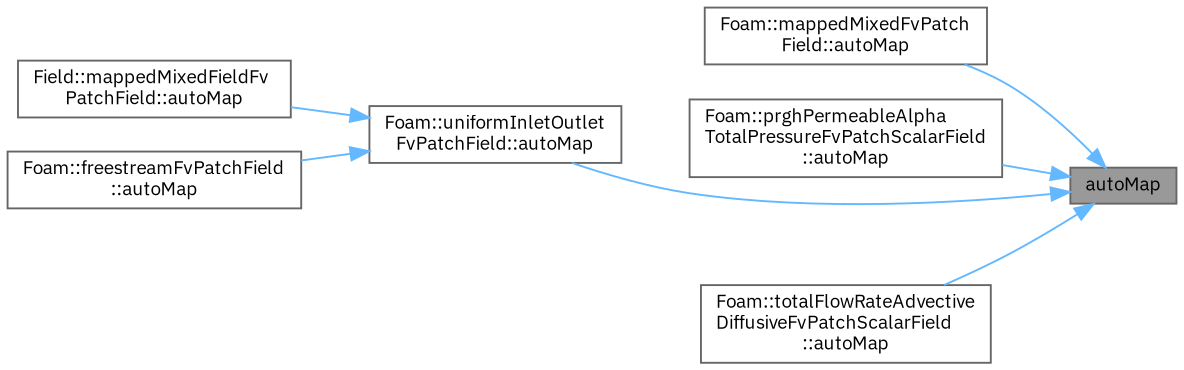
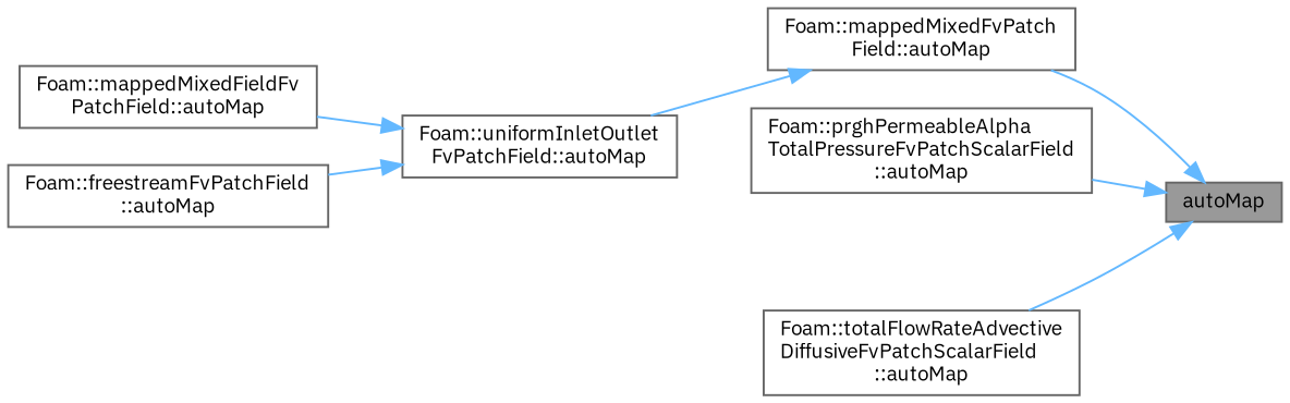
  digraph {
    fontname="IBM Plex Sans"
    rankdir=RL
    node [color=grey40 fillcolor=white fontname="IBM Plex Sans" fontsize=10 shape=box style=filled]
    edge [color=steelblue1 dir=back fontname="IBM Plex Sans" fontsize=10 labelfontname=Helvetica labelfontsize=10 style=solid]
    n1 [color=gray40 fillcolor=grey60 fontcolor=black height=0.2 label=autoMap width=0.4]
    n2 [height=0.2 label="Foam::mappedMixedFvPatch\lField::autoMap" width=0.4]
    n3 [height=0.2 label="Foam::prghPermeableAlpha\lTotalPressureFvPatchScalarField\l::autoMap" width=0.4]
    n4 [height=0.2 label="Foam::uniformInletOutlet\lFvPatchField::autoMap" width=0.4]
    n5 [height=0.2 label="Foam::totalFlowRateAdvective\lDiffusiveFvPatchScalarField\l::autoMap" width=0.4]
-   n6 [height=0.2 label="Field::mappedMixedFieldFv\lPatchField::autoMap" width=0.4]
+   n6 [height=0.2 label="Foam::mappedMixedFieldFv\lPatchField::autoMap" width=0.4]
    n7 [height=0.2 label="Foam::freestreamFvPatchField\l::autoMap" width=0.4]
    n1 -> n2
    n1 -> n3
-   n1 -> n4
+   n2 -> n4
    n1 -> n5
    n4 -> n6
    n4 -> n7
  }
